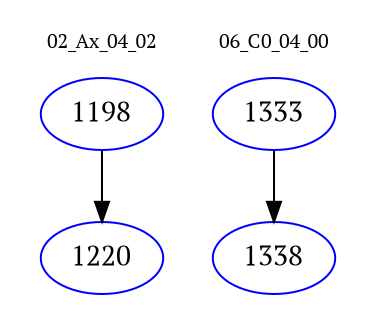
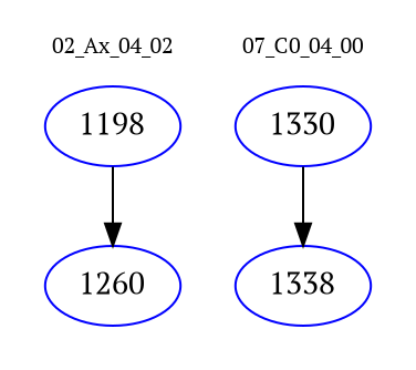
  digraph {
    fontname="PT Serif"
    node [color=blue fontname="PT Serif"]
    edge [color=black fontname="PT Serif"]
    n1 [label=1198]
-   n2 [label=1220]
-   n3 [label=1333]
+   n2 [label=1260]
+   n3 [label=1330]
    n4 [label=1338]
    subgraph cluster_1 {
      color=white
      fontsize=10
      label="02_Ax_04_02"
      n1
      n2
    }
    subgraph cluster_2 {
      color=white
      fontsize=10
-     label="06_C0_04_00"
+     label="07_C0_04_00"
      n3
      n4
    }
    n1 -> n2
    n3 -> n4
  }
